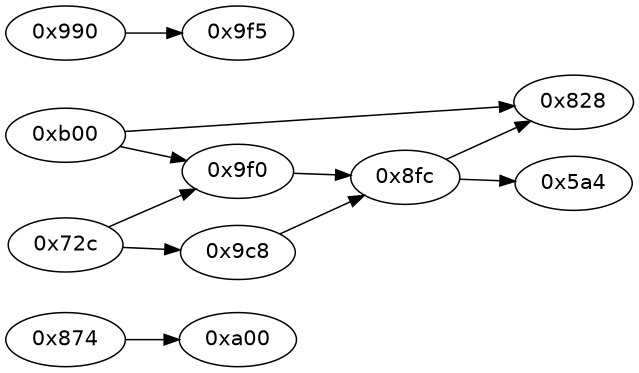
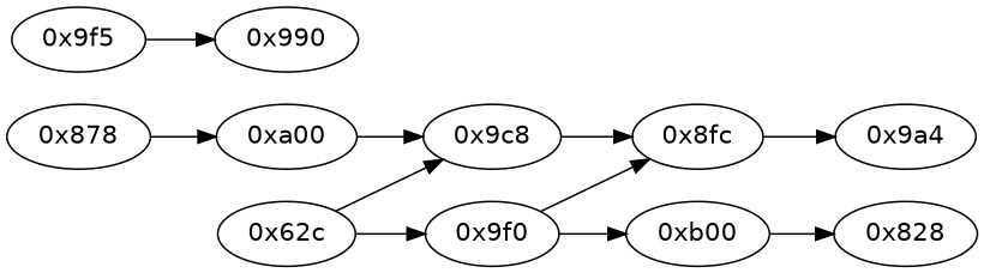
  strict digraph {
    "edge"="{}"
    file="/Users/mark/Documents//论文//第二篇论文//2018-08-24交论文后的备份/2019/CFG/basic-algorithms/gcd/1836_recovered.dot"
    fontname="DejaVu Sans"
    "graph"="{u'file': u'/Users/mark/Documents//\u8bba\u6587//\u7b2c\u4e8c\u7bc7\u8bba\u6587//2018-08-24\u4ea4\u8bba\u6587\u540e\u7684\u5907\u4efd/2019/CFG/basic-algorithms/gcd/1836_recovered.dot'}"
    "node"="{u'opcode': u''}"
    rankdir=LR
    node [fontname="DejaVu Sans"]
    edge [fontname="DejaVu Sans"]
    "0xa00" [opcode="[u'ldr', u'str', u'mov', u'str', u'ldr', u'ldr', u'ldr', u'cmp', u'mov', u'b']"]
    "0x9c8" [opcode="[u'ldr', u'ldr', u'cmp', u'mov', u'mov', u'strb', u'ldr', u'b']"]
    "0x8fc" [opcode="[u'ldr', u'ldr', u'tst', u'mov', u'b']"]
-   "0x9a4" [opcode="[u'ldr', u'ldr', u'bl', u'cmp', u'mov', u'mov', u'strb', u'ldr', u'b']" label="0x5a4"]
+   "0x9a4" [opcode="[u'ldr', u'ldr', u'bl', u'cmp', u'mov', u'mov', u'strb', u'ldr', u'b']"]
    "0x828" [opcode="[u'ldr', u'ldr', u'ldr', u'ldr', u'bl', u'ldr', u'b']"]
    "0x990" [opcode="[u'ldr', u'str', u'add', u'mov', u'b']"]
    n7 [label="0x9f5" opcode="[u'ldr', u'b']"]
    "0xb00" [opcode="[u'ldr', u'ldr', u'ldr', u'ldr', u'sub', u'ldr', u'sub', u'pop']"]
    "0x9f0" [opcode="[u'mov', u'b']"]
-   "0x72c" [opcode="[u'push', u'add', u'sub', u'str', u'ldr', u'ldr', u'ldr', u'str', u'add', u'str', u'ldr', u'str', u'ldr', u'ldr', u'ldr', u'ldr', u'ldr', u'add', u'str', u'str', u'str', u'b']"]
-   "0x874" [opcode="[u'sub', u'str', u'ldr', u'bl', u'str', u'ldr', u'b']"]
+   "0x72c" [opcode="[u'push', u'add', u'sub', u'str', u'ldr', u'ldr', u'ldr', u'str', u'add', u'str', u'ldr', u'str', u'ldr', u'ldr', u'ldr', u'ldr', u'ldr', u'add', u'str', u'str', u'str', u'b']" label="0x62c"]
+   "0x874" [opcode="[u'sub', u'str', u'ldr', u'bl', u'str', u'ldr', u'b']" label="0x878"]
+   "0xa00" -> "0x9c8"
    "0x9c8" -> "0x8fc"
    "0x8fc" -> "0x9a4"
-   "0x8fc" -> "0x828"
-   "0x990" -> n7
+   n7 -> "0x990"
    "0xb00" -> "0x828"
    "0x9f0" -> "0x8fc"
-   "0xb00" -> "0x9f0"
+   "0x9f0" -> "0xb00"
    "0x72c" -> "0x9c8"
    "0x72c" -> "0x9f0"
    "0x874" -> "0xa00"
  }
